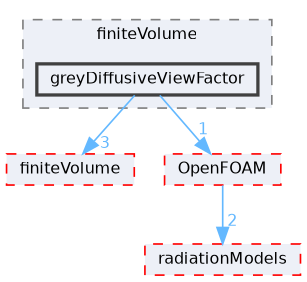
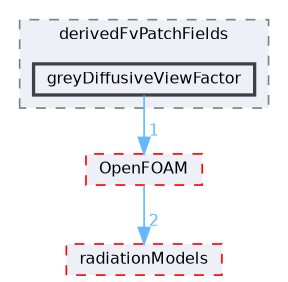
  digraph {
    compound=true
    node [color=red fillcolor="#edf0f7" fontname=Helvetica fontsize=10 shape=box style="filled,dashed"]
    edge [color=steelblue1 fontcolor=steelblue1 fontname=Helvetica fontsize=10 labeldistance=1.5 labelfontname=Helvetica labelfontsize=10]
    n1 [color=grey25 height=0.2 label=greyDiffusiveViewFactor style="filled,bold" width=0.4]
-   n2 [height=0.2 label=finiteVolume width=0.4]
    n3 [height=0.2 label=OpenFOAM width=0.4]
    n4 [height=0.2 label=radiationModels width=0.4]
    subgraph cluster_1 {
      bgcolor="#edf0f7"
      fontname=Helvetica
      fontsize=10
-     label=finiteVolume
+     label=derivedFvPatchFields
      pencolor=grey50
      style="filled,dashed"
      n1
    }
-   n1 -> n2 [headlabel=3]
    n1 -> n3 [headlabel=1]
    n3 -> n4 [headlabel=2]
  }
